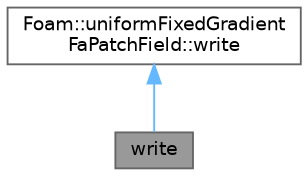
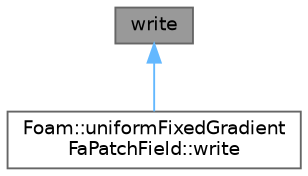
  digraph {
    rankdir=TB
    node [fontname=Helvetica fontsize=10 shape=box style=filled]
    n1 [color=gray40 fillcolor=grey60 fontcolor=black height=0.2 label=write width=0.4]
    n2 [color=grey40 fillcolor=white height=0.2 label="Foam::uniformFixedGradient\lFaPatchField::write" width=0.4]
-   n2 -> n1 [color=steelblue1 dir=back fontname=Helvetica fontsize=10 labelfontname=Helvetica labelfontsize=10 style=solid]
+   n1 -> n2 [color=steelblue1 dir=back fontname=Helvetica fontsize=10 labelfontname=Helvetica labelfontsize=10 style=solid]
  }
